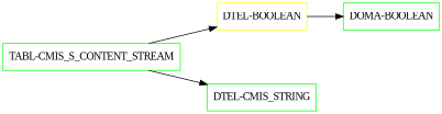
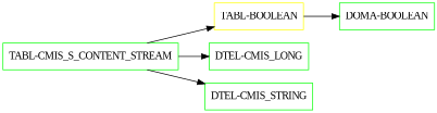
  digraph {
    fontname="Liberation Serif"
    rankdir=LR
    node [color=green fontname="Liberation Serif" shape=box]
    edge [fontname="Liberation Serif"]
-   "DTEL-BOOLEAN" [color=yellow]
+   "DTEL-BOOLEAN" [color=yellow label="TABL-BOOLEAN"]
    "TABL-CMIS_S_CONTENT_STREAM"
+   "DTEL-CMIS_LONG"
    "DTEL-CMIS_STRING"
    "DOMA-BOOLEAN"
    "DTEL-BOOLEAN" -> "DOMA-BOOLEAN"
    "TABL-CMIS_S_CONTENT_STREAM" -> "DTEL-BOOLEAN"
+   "TABL-CMIS_S_CONTENT_STREAM" -> "DTEL-CMIS_LONG"
    "TABL-CMIS_S_CONTENT_STREAM" -> "DTEL-CMIS_STRING"
  }
